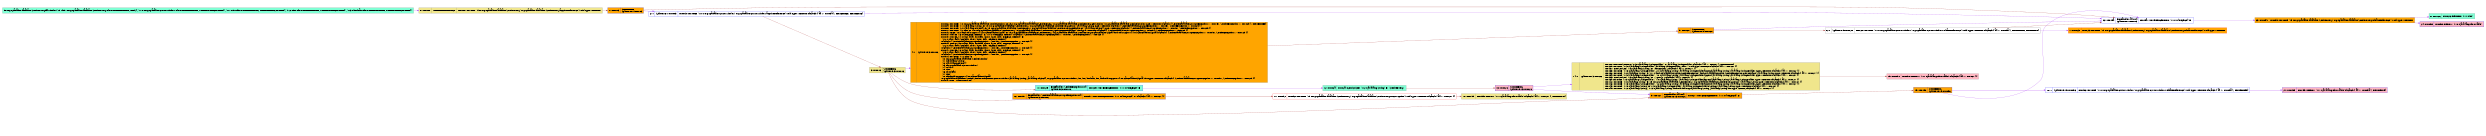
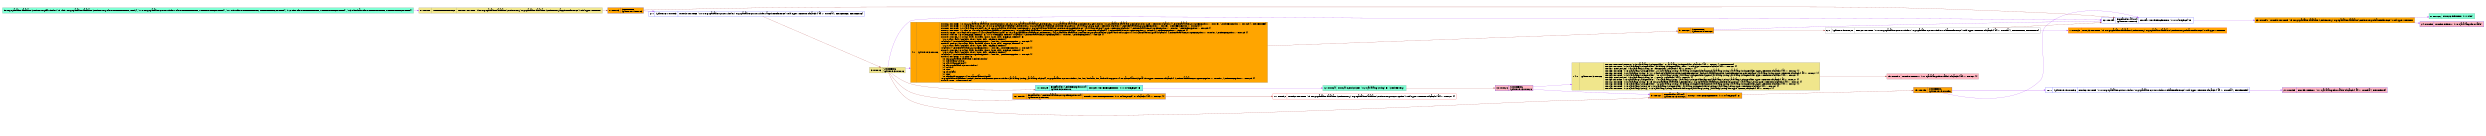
  digraph {
    rankdir=LR
    node [color=blue fillcolor=orange shape=record style=filled]
    edge [color=purple]
    n1 [color=gray40 fillcolor=khaki label="{0\:\ 0x0000|MTH_ENTER_BLOCK\l|0x0000: INVOKE  (r9 I:org.spatialite.database.SQLiteQuery) org.spatialite.database.SQLiteQuery.acquireReference():void type: VIRTUAL \l}"]
    n2 [label="{1\:\ 0x0003|SYNTHETIC\lSplitter:B:1:0x0003\l}"]
    n3 [fillcolor=white label="{2\:\ ?|Splitter:B:1:0x0003\l|0x0003: INVOKE  (r10 I:org.spatialite.CursorWindow) org.spatialite.CursorWindow.acquireReference():void type: VIRTUAL A[Catch:\{ all \-\> 0x005a \}, TRY_ENTER, TRY_LEAVE]\l}"]
    n4 [fillcolor=white label="{22\:\ 0x005a|ExcHandler: all null\lSplitter:B:1:0x0003\l|0x005a: MOVE_EXCEPTION  (r10 I:?[OBJECT]) =  \l}"]
    n5 [color=gray40 fillcolor=khaki label="{3\:\ 0x0006|SYNTHETIC\lSplitter:B:3:0x0006\l}"]
    n6 [color=gray40 label="{23\:\ 0x005b|0x005b: INVOKE  (r9 I:org.spatialite.database.SQLiteQuery) org.spatialite.database.SQLiteQuery.releaseReference():void type: VIRTUAL \l}"]
    n7 [color=gray40 label="{4\:\ ?|Splitter:B:3:0x0006\l|0x0006: INVOKE  (r0 I:org.spatialite.database.SQLiteSession) = (r9 I:org.spatialite.database.SQLiteQuery) org.spatialite.database.SQLiteQuery.getSession():org.spatialite.database.SQLiteSession type: VIRTUAL A[Catch:\{ SQLiteDatabaseCorruptException \-\> 0x0051, SQLiteException \-\> 0x0029 \}, TRY_ENTER]\l0x000a: INVOKE  (r1 I:java.lang.String) = (r9 I:org.spatialite.database.SQLiteQuery) org.spatialite.database.SQLiteQuery.getSql():java.lang.String type: VIRTUAL A[Catch:\{ SQLiteDatabaseCorruptException \-\> 0x0051, SQLiteException \-\> 0x0029 \}]\l0x000e: INVOKE  (r2 I:java.lang.Object[]) = (r9 I:org.spatialite.database.SQLiteQuery) org.spatialite.database.SQLiteQuery.getBindArgs():java.lang.Object[] type: VIRTUAL A[Catch:\{ SQLiteDatabaseCorruptException \-\> 0x0051, SQLiteException \-\> 0x0029 \}]\l0x0012: INVOKE  (r7 I:int) = (r9 I:org.spatialite.database.SQLiteQuery) org.spatialite.database.SQLiteQuery.getConnectionFlags():int type: VIRTUAL A[Catch:\{ SQLiteDatabaseCorruptException \-\> 0x0051, SQLiteException \-\> 0x0029 \}]\l0x0016: IGET  (r8 I:android.support.v4.os.CancellationSignal) = (r9 I:org.spatialite.database.SQLiteQuery) org.spatialite.database.SQLiteQuery.mCancellationSignal android.support.v4.os.CancellationSignal A[Catch:\{ SQLiteDatabaseCorruptException \-\> 0x0051, SQLiteException \-\> 0x0029 \}]\l0x0018: MOVE  (r3 I:?[OBJECT, ARRAY]) = (r10 I:?[OBJECT, ARRAY]) A[Catch:\{ SQLiteDatabaseCorruptException \-\> 0x0051, SQLiteException \-\> 0x0029 \}]\l0x0019: MOVE  (r4 I:?[int, float, boolean, short, byte, char, OBJECT, ARRAY]) = \l  (r11 I:?[int, float, boolean, short, byte, char, OBJECT, ARRAY])\l A[Catch:\{ SQLiteDatabaseCorruptException \-\> 0x0051, SQLiteException \-\> 0x0029 \}]\l0x001a: MOVE  (r5 I:?[int, float, boolean, short, byte, char, OBJECT, ARRAY]) = \l  (r12 I:?[int, float, boolean, short, byte, char, OBJECT, ARRAY])\l A[Catch:\{ SQLiteDatabaseCorruptException \-\> 0x0051, SQLiteException \-\> 0x0029 \}]\l0x001b: MOVE  (r6 I:?[int, float, boolean, short, byte, char, OBJECT, ARRAY]) = \l  (r13 I:?[int, float, boolean, short, byte, char, OBJECT, ARRAY])\l A[Catch:\{ SQLiteDatabaseCorruptException \-\> 0x0051, SQLiteException \-\> 0x0029 \}]\l0x001c: INVOKE  (r11 I:int) = \l  (r0 I:org.spatialite.database.SQLiteSession)\l  (r1 I:java.lang.String)\l  (r2 I:java.lang.Object[])\l  (r3 I:org.spatialite.CursorWindow)\l  (r4 I:short)\l  (r5 I:int)\l  (r6 I:boolean)\l  (r7 I:int)\l  (r8 I:android.support.v4.os.CancellationSignal)\l org.spatialite.database.SQLiteSession.executeForCursorWindow(java.lang.String, java.lang.Object[], org.spatialite.CursorWindow, int, int, boolean, int, android.support.v4.os.CancellationSignal):int type: VIRTUAL A[Catch:\{ SQLiteDatabaseCorruptException \-\> 0x0051, SQLiteException \-\> 0x0029 \}]\l0x001f: NOP   A[TRY_LEAVE]\l}"]
    n8 [label="{9\:\ 0x0027|ExcHandler: all null\lSplitter:B:13:0x002c\l|0x0027: MOVE_EXCEPTION  (r11 I:?[OBJECT]) =  \l}"]
    n9 [fillcolor=aquamarine label="{11\:\ 0x0029|ExcHandler: SQLiteException null\lSplitter:B:3:0x0006\l|0x0029: MOVE_EXCEPTION  (r11 I:?[OBJECT]) =  \l}"]
    n10 [label="{16\:\ 0x0051|ExcHandler: SQLiteDatabaseCorruptException null\lSplitter:B:3:0x0006\l|0x0051: MOVE_EXCEPTION  (r11 I:?[OBJECT]) =  A[Catch:\{ all \-\> 0x0027 \}]\l}"]
    n11 [label="{5\:\ 0x0020|SYNTHETIC\lSplitter:B:5:0x0020\l}"]
    n12 [label="{19\:\ 0x0056|SYNTHETIC\lSplitter:B:19:0x0056\l}"]
    n13 [color=gray40 fillcolor=aquamarine label="{12\:\ 0x002a|0x002a: CONST_STR  (r12 I:java.lang.String) =  \"SQLiteQuery\" \l}"]
    n14 [color=red fillcolor=white label="{17\:\ 0x0052|0x0052: INVOKE  (r9 I:org.spatialite.database.SQLiteQuery) org.spatialite.database.SQLiteQuery.onCorruption():void type: VIRTUAL A[Catch:\{ all \-\> 0x0027 \}]\l}"]
    n15 [color=gray40 fillcolor=white label="{6\:\ ?|Splitter:B:5:0x0020\l|0x0020: INVOKE  (r10 I:org.spatialite.CursorWindow) org.spatialite.CursorWindow.releaseReference():void type: VIRTUAL A[Catch:\{ all \-\> 0x005a \}, TRY_ENTER, TRY_LEAVE]\l}"]
    n16 [color=red label="{7\:\ 0x0023|0x0023: INVOKE  (r9 I:org.spatialite.database.SQLiteQuery) org.spatialite.database.SQLiteQuery.releaseReference():void type: VIRTUAL \l}"]
    n17 [color=gray40 fillcolor=aquamarine label="{8\:\ 0x0026|0x0026: RETURN  (r11 I:int) \l}"]
    n18 [fillcolor=white label="{20\:\ ?|Splitter:B:19:0x0056\l|0x0056: INVOKE  (r10 I:org.spatialite.CursorWindow) org.spatialite.CursorWindow.releaseReference():void type: VIRTUAL A[Catch:\{ all \-\> 0x005a \}, TRY_ENTER]\l}"]
    n19 [fillcolor=lightpink label="{13\:\ 0x002c|SYNTHETIC\lSplitter:B:13:0x002c\l}"]
    n20 [color=gray40 fillcolor=khaki label="{14\:\ ?|Splitter:B:13:0x002c\l|0x002c: NEW_INSTANCE  (r13 I:java.lang.StringBuilder) =  java.lang.StringBuilder A[Catch:\{ all \-\> 0x0027 \}, TRY_ENTER]\l0x002e: INVOKE  (r13 I:java.lang.StringBuilder) java.lang.StringBuilder.\<init\>():void type: DIRECT A[Catch:\{ all \-\> 0x0027 \}]\l0x0031: CONST_STR  (r0 I:java.lang.String) =  \"exception: \" A[Catch:\{ all \-\> 0x0027 \}]\l0x0033: INVOKE  (r13 I:java.lang.StringBuilder), (r0 I:java.lang.String) java.lang.StringBuilder.append(java.lang.String):java.lang.StringBuilder type: VIRTUAL A[Catch:\{ all \-\> 0x0027 \}]\l0x0036: INVOKE  (r0 I:java.lang.String) = (r11 I:android.database.sqlite.SQLiteException) android.database.sqlite.SQLiteException.getMessage():java.lang.String type: VIRTUAL A[Catch:\{ all \-\> 0x0027 \}]\l0x003a: INVOKE  (r13 I:java.lang.StringBuilder), (r0 I:java.lang.String) java.lang.StringBuilder.append(java.lang.String):java.lang.StringBuilder type: VIRTUAL A[Catch:\{ all \-\> 0x0027 \}]\l0x003d: CONST_STR  (r0 I:java.lang.String) =  \"; query: \" A[Catch:\{ all \-\> 0x0027 \}]\l0x003f: INVOKE  (r13 I:java.lang.StringBuilder), (r0 I:java.lang.String) java.lang.StringBuilder.append(java.lang.String):java.lang.StringBuilder type: VIRTUAL A[Catch:\{ all \-\> 0x0027 \}]\l0x0042: INVOKE  (r0 I:java.lang.String) = (r9 I:org.spatialite.database.SQLiteQuery) org.spatialite.database.SQLiteQuery.getSql():java.lang.String type: VIRTUAL A[Catch:\{ all \-\> 0x0027 \}]\l0x0046: INVOKE  (r13 I:java.lang.StringBuilder), (r0 I:java.lang.String) java.lang.StringBuilder.append(java.lang.String):java.lang.StringBuilder type: VIRTUAL A[Catch:\{ all \-\> 0x0027 \}]\l0x0049: INVOKE  (r13 I:java.lang.String) = (r13 I:java.lang.StringBuilder) java.lang.StringBuilder.toString():java.lang.String type: VIRTUAL A[Catch:\{ all \-\> 0x0027 \}]\l0x004d: INVOKE  (r12 I:java.lang.String), (r13 I:java.lang.String) android.util.Log.e(java.lang.String, java.lang.String):int type: STATIC A[Catch:\{ all \-\> 0x0027 \}]\l}"]
    n21 [color=gray40 fillcolor=lightpink label="{15\:\ 0x0050|0x0050: THROW  (r11 I:java.lang.Throwable) A[Catch:\{ all \-\> 0x0027 \}]\l}"]
-   n22 [color=gray40 fillcolor=khaki label="{18\:\ 0x0055|0x0055: THROW  (r11 I:java.lang.Throwable) A[Catch:\{ all \-\> 0x0027 \}, TRY_LEAVE]\l}"]
    n23 [fillcolor=lightpink label="{21\:\ 0x0059|0x0059: THROW  (r11 I:java.lang.Throwable) A[Catch:\{ all \-\> 0x005a \}, TRY_LEAVE]\l}"]
    n24 [fillcolor=lightpink label="{24\:\ 0x005e|0x005e: THROW  (r10 I:java.lang.Throwable) \l}"]
    n25 [color=gray40 fillcolor=aquamarine label="{int org.spatialite.database.SQLiteQuery.fillWindow((r9 'this' I:org.spatialite.database.SQLiteQuery A[IMMUTABLE_TYPE, THIS]), (r10 I:org.spatialite.CursorWindow A[IMMUTABLE_TYPE, METHOD_ARGUMENT]), (r11 I:int A[IMMUTABLE_TYPE, METHOD_ARGUMENT]), (r12 I:int A[IMMUTABLE_TYPE, METHOD_ARGUMENT]), (r13 I:boolean A[IMMUTABLE_TYPE, METHOD_ARGUMENT])) }"]
    n1 -> n2 [color=brown]
    n2 -> n3
    n2 -> n4 [color=brown]
-   n3 -> n4
+   n5 -> n4
    n3 -> n5 [color=brown]
    n4 -> n6
    n5 -> n7
    n5 -> n8 [color=brown]
    n5 -> n9 [color=brown]
    n5 -> n10 [color=brown]
    n6 -> n17
    n6 -> n24
    n7 -> n11 [color=brown]
    n8 -> n12 [color=brown]
    n9 -> n13
    n10 -> n14 [color=brown]
    n11 -> n4
    n11 -> n15 [color=brown]
    n12 -> n4
    n12 -> n18
    n13 -> n19 [color=brown]
-   n14 -> n22 [color=brown]
    n15 -> n4 [color=brown]
    n15 -> n16
    n18 -> n23
    n19 -> n8
    n19 -> n20
    n20 -> n21 [color=brown]
    n25 -> n1
  }
